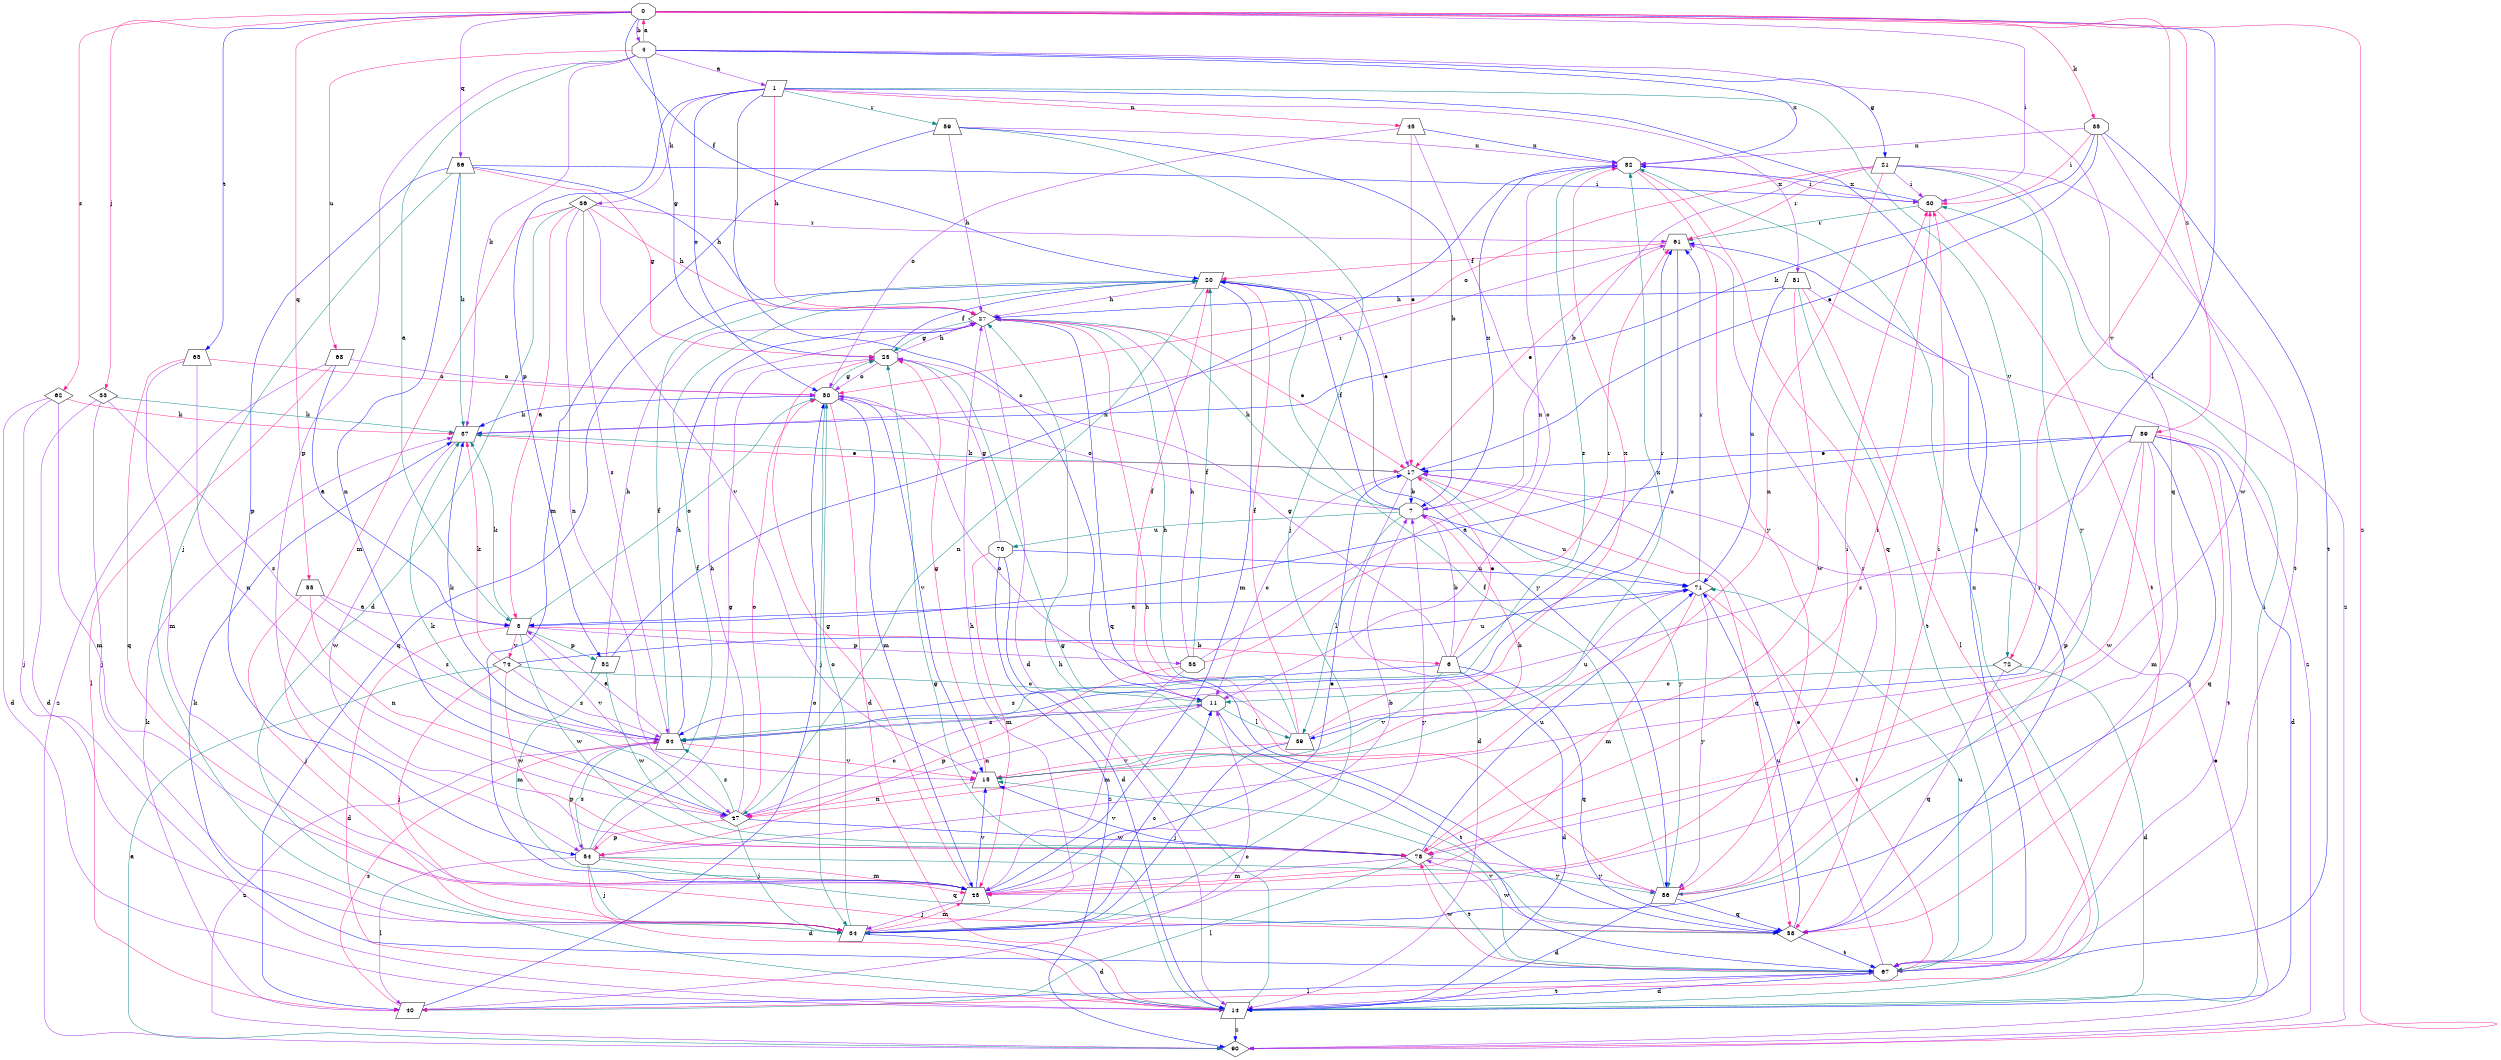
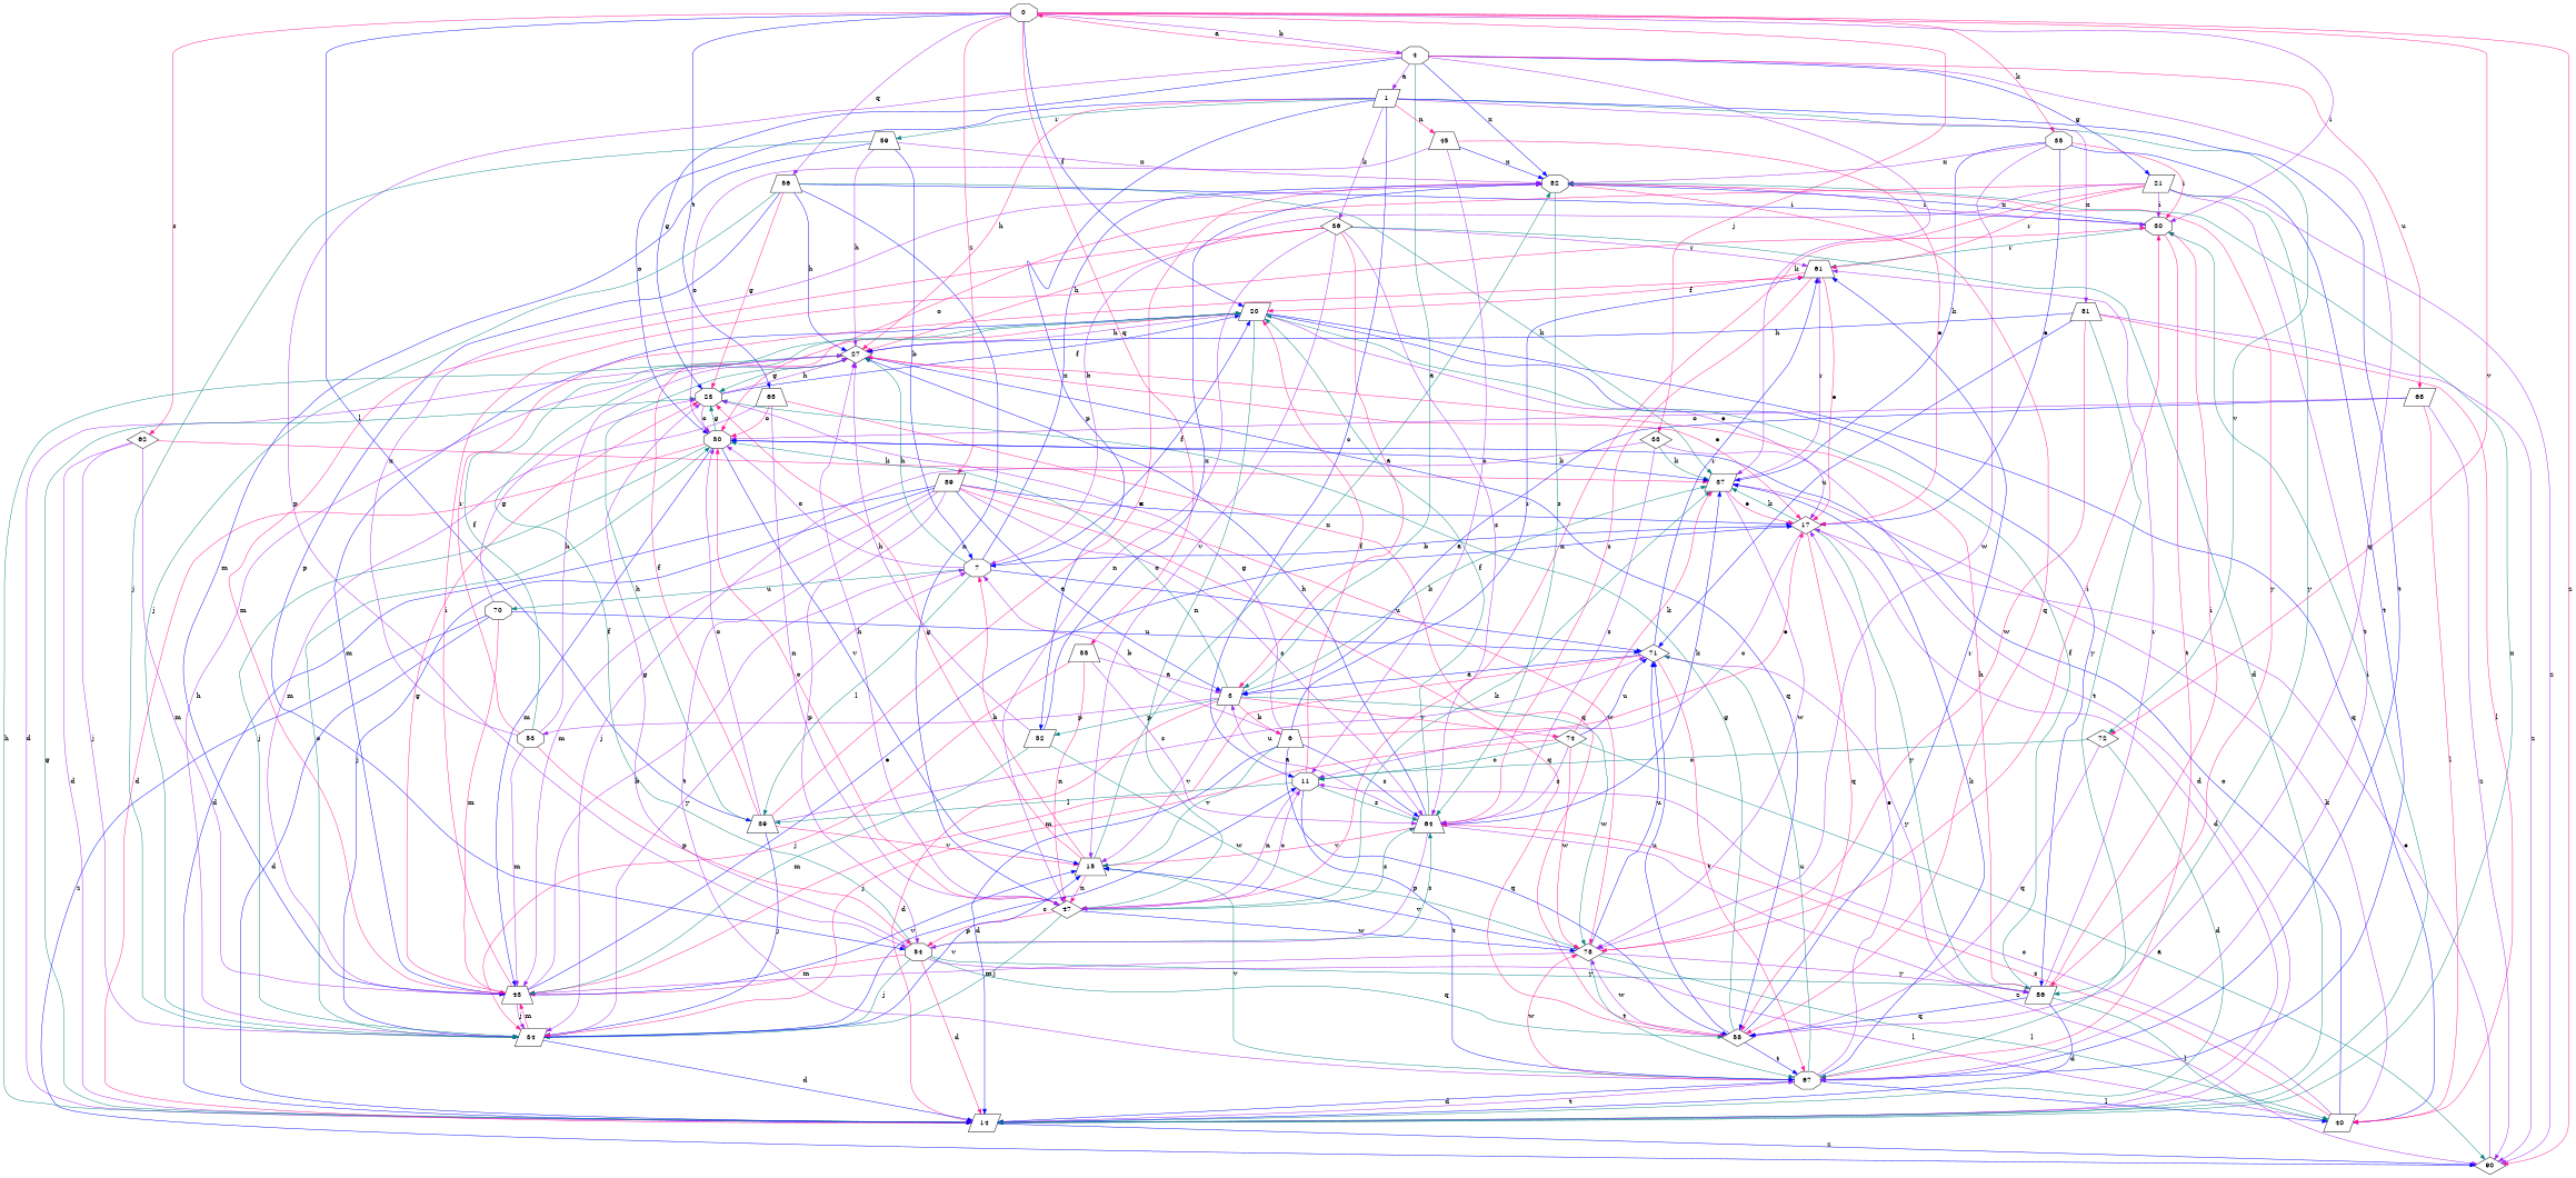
  strict digraph {
    node [shape=octagon]
    edge [color=purple]
    0
    4
    20 [shape=parallelogram]
    30
    33 [shape=diamond]
    35
    39 [shape=trapezium]
    55 [shape=trapezium]
    56 [shape=trapezium]
    62 [shape=diamond]
    65 [shape=trapezium]
    72 [shape=diamond]
    89 [shape=parallelogram]
    90 [shape=diamond]
    1 [shape=parallelogram]
    3 [shape=parallelogram]
    37 [shape=parallelogram]
    21 [shape=parallelogram]
    23
    54
    58 [shape=diamond]
    68 [shape=parallelogram]
    82
    27 [shape=diamond]
    17 [shape=diamond]
    47 [shape=diamond]
    86 [shape=parallelogram]
    43 [shape=trapezium]
    40 [shape=parallelogram]
    67
    61 [shape=trapezium]
    14 [shape=parallelogram]
    64 [shape=trapezium]
    34 [shape=parallelogram]
    78 [shape=diamond]
    50
    n37 [label=15 shape=trapezium]
    71 [shape=diamond]
    11
    36 [shape=diamond]
    45 [shape=trapezium]
    52 [shape=parallelogram]
    59 [shape=trapezium]
    81 [shape=trapezium]
    7
    6 [shape=trapezium]
    53
    74 [shape=diamond]
    70
    0 -> 4 [label=b]
    0 -> 20 [color=blue label=f]
    0 -> 30 [label=i]
    0 -> 33 [color=deeppink label=j]
    0 -> 35 [color=deeppink label=k]
    0 -> 39 [color=blue label=l]
    0 -> 55 [color=deeppink label=q]
    0 -> 56 [label=q]
    0 -> 62 [color=deeppink label=s]
    0 -> 65 [color=blue label=t]
    0 -> 72 [color=deeppink label=v]
    0 -> 89 [color=deeppink label=z]
    0 -> 90 [color=deeppink label=z]
    4 -> 0 [color=deeppink label=a]
    4 -> 1 [label=a]
    4 -> 3 [color=teal label=a]
    4 -> 37 [label=k]
    4 -> 21 [color=blue label=g]
    4 -> 23 [color=blue label=g]
    4 -> 54 [label=p]
    4 -> 58 [label=q]
    4 -> 68 [color=deeppink label=u]
    4 -> 82 [color=blue label=x]
    20 -> 27 [label=h]
    20 -> 17 [label=e]
    20 -> 47 [color=teal label=n]
    20 -> 86 [color=blue label=y]
    20 -> 43 [color=blue label=m]
    20 -> 40 [color=blue label=q]
    30 -> 82 [color=blue label=x]
    30 -> 67 [color=deeppink label=t]
    30 -> 61 [color=teal label=r]
    33 -> 37 [color=teal label=k]
    33 -> 14 [label=d]
    33 -> 64 [label=s]
    33 -> 34 [label=j]
    35 -> 30 [color=deeppink label=i]
    35 -> 37 [color=blue label=k]
    35 -> 82 [label=x]
    35 -> 17 [color=blue label=e]
    35 -> 67 [color=blue label=t]
    35 -> 78 [label=w]
    39 -> 20 [color=deeppink label=f]
    39 -> 82 [color=deeppink label=x]
    39 -> 27 [color=teal label=h]
    39 -> 34 [color=blue label=j]
    39 -> 50 [label=o]
    39 -> n37 [color=deeppink label=v]
    39 -> 71 [label=u]
    55 -> 3 [label=a]
    55 -> 47 [color=deeppink label=n]
    55 -> 64 [label=s]
    55 -> 34 [color=deeppink label=j]
    56 -> 30 [color=blue label=i]
    56 -> 37 [color=teal label=k]
    56 -> 23 [color=deeppink label=g]
    56 -> 54 [color=blue label=p]
    56 -> 27 [color=blue label=h]
    56 -> 47 [color=blue label=n]
    56 -> 34 [color=teal label=j]
    62 -> 37 [color=deeppink label=k]
    62 -> 43 [label=m]
    62 -> 14 [label=d]
    62 -> 34 [label=j]
    65 -> 58 [color=deeppink label=q]
    65 -> 47 [label=n]
    65 -> 43 [label=m]
    65 -> 50 [color=deeppink label=o]
    72 -> 58 [label=q]
    72 -> 14 [color=teal label=d]
    72 -> 11 [color=teal label=c]
    89 -> 3 [color=blue label=a]
    89 -> 54 [label=p]
    89 -> 58 [color=deeppink label=q]
    89 -> 17 [color=blue label=e]
    89 -> 43 [label=m]
    89 -> 67 [label=t]
    89 -> 14 [color=blue label=d]
    89 -> 64 [label=s]
    89 -> 34 [color=blue label=j]
    89 -> 78 [color=deeppink label=w]
    90 -> 17 [label=e]
    1 -> 72 [color=teal label=v]
    1 -> 27 [color=deeppink label=h]
    1 -> 67 [color=blue label=t]
    1 -> 50 [color=blue label=o]
    1 -> 11 [color=blue label=c]
    1 -> 36 [label=k]
    1 -> 45 [color=deeppink label=n]
    1 -> 52 [color=blue label=p]
    1 -> 59 [color=teal label=r]
    1 -> 81 [label=x]
    3 -> 37 [color=teal label=k]
    3 -> 14 [color=deeppink label=d]
    3 -> 78 [color=teal label=w]
    3 -> 50 [color=teal label=o]
    3 -> n37 [label=v]
    3 -> 52 [color=teal label=p]
    3 -> 6 [color=deeppink label=b]
    3 -> 53 [label=p]
    3 -> 74 [color=deeppink label=v]
    37 -> 17 [color=deeppink label=e]
    37 -> 61 [label=r]
    37 -> 78 [label=w]
    21 -> 30 [label=i]
    21 -> 90 [label=z]
    21 -> 47 [color=deeppink label=n]
    21 -> 86 [color=teal label=y]
    21 -> 67 [label=t]
    21 -> 61 [color=deeppink label=r]
    21 -> 50 [color=deeppink label=o]
    21 -> 7 [label=b]
    23 -> 20 [color=blue label=f]
    23 -> 27 [label=h]
    23 -> 50 [label=o]
    54 -> 20 [color=teal label=f]
    54 -> 23 [label=g]
    54 -> 58 [color=teal label=q]
    54 -> 86 [color=teal label=y]
    54 -> 43 [color=deeppink label=m]
    54 -> 40 [label=l]
    54 -> 14 [color=deeppink label=d]
    54 -> 64 [color=teal label=s]
    54 -> 34 [color=teal label=j]
    58 -> 23 [color=teal label=g]
    58 -> 67 [color=blue label=t]
    58 -> 61 [color=blue label=r]
    58 -> 78 [label=w]
    58 -> 71 [color=blue label=u]
    68 -> 90 [label=z]
    68 -> 3 [color=blue label=a]
    68 -> 40 [color=deeppink label=l]
    68 -> 50 [label=o]
    82 -> 30 [label=i]
    82 -> 58 [color=deeppink label=q]
    82 -> 86 [color=deeppink label=y]
    82 -> 64 [color=teal label=s]
    27 -> 23 [color=teal label=g]
    27 -> 58 [color=blue label=q]
    27 -> 17 [color=deeppink label=e]
    27 -> 14 [label=d]
    17 -> 37 [color=teal label=k]
    17 -> 58 [color=deeppink label=q]
    17 -> 86 [color=teal label=y]
    17 -> 14 [label=d]
    17 -> 11 [label=c]
    17 -> 7 [color=blue label=b]
    47 -> 37 [color=teal label=k]
    47 -> 54 [color=deeppink label=p]
    47 -> 27 [label=h]
    47 -> 64 [color=teal label=s]
    47 -> 34 [color=teal label=j]
    47 -> 78 [color=blue label=w]
    47 -> 50 [color=deeppink label=o]
    47 -> 11 [label=c]
    86 -> 20 [color=teal label=f]
    86 -> 30 [color=deeppink label=i]
    86 -> 58 [color=blue label=q]
    86 -> 27 [color=deeppink label=h]
+   86 -> 40 [color=teal label=l]
    86 -> 61 [label=r]
    86 -> 14 [color=blue label=d]
    43 -> 30 [color=deeppink label=i]
    43 -> 23 [color=deeppink label=g]
    43 -> 17 [color=blue label=e]
    43 -> 34 [label=j]
    43 -> n37 [color=blue label=v]
    43 -> 7 [label=b]
    40 -> 37 [label=k]
    40 -> 64 [color=deeppink label=s]
    40 -> 50 [color=blue label=o]
    40 -> 11 [label=c]
    67 -> 37 [color=blue label=k]
    67 -> 17 [label=e]
    67 -> 40 [color=blue label=l]
    67 -> 14 [color=blue label=d]
    67 -> 78 [color=deeppink label=w]
    67 -> n37 [color=teal label=v]
    67 -> 71 [color=teal label=u]
    61 -> 20 [color=deeppink label=f]
    61 -> 17 [color=deeppink label=e]
-   61 -> 64 [color=blue label=s]
+   61 -> 64 [color=deeppink label=s]
    14 -> 30 [color=teal label=i]
    14 -> 90 [color=blue label=z]
    14 -> 23 [color=teal label=g]
    14 -> 82 [color=teal label=x]
    14 -> 27 [color=teal label=h]
    14 -> 67 [label=t]
    64 -> 20 [color=teal label=f]
    64 -> 90 [label=z]
    64 -> 3 [label=a]
    64 -> 37 [color=blue label=k]
    64 -> 54 [label=p]
    64 -> 27 [color=blue label=h]
    64 -> n37 [color=deeppink label=v]
    34 -> 27 [label=h]
    34 -> 43 [color=deeppink label=m]
    34 -> 14 [color=blue label=d]
    34 -> 50 [color=teal label=o]
+   34 -> n37 [color=blue label=v]
    34 -> 11 [color=blue label=c]
    34 -> 7 [label=y]
    78 -> 30 [color=deeppink label=i]
    78 -> 86 [label=y]
    78 -> 43 [label=m]
    78 -> 40 [color=teal label=l]
    78 -> 67 [color=teal label=t]
    78 -> n37 [color=blue label=v]
    78 -> 71 [color=blue label=u]
    50 -> 37 [color=blue label=k]
    50 -> 23 [color=teal label=g]
    50 -> 43 [color=blue label=m]
    50 -> 14 [color=deeppink label=d]
    50 -> 34 [color=teal label=j]
    50 -> n37 [color=blue label=v]
    n37 -> 23 [color=deeppink label=g]
    n37 -> 82 [color=teal label=x]
    n37 -> 47 [color=deeppink label=n]
    n37 -> 7 [color=deeppink label=b]
    71 -> 3 [color=blue label=a]
    71 -> 86 [label=y]
    71 -> 43 [color=deeppink label=m]
    71 -> 67 [color=deeppink label=t]
    71 -> 61 [color=blue label=r]
    11 -> 20 [color=deeppink label=f]
    11 -> 39 [color=teal label=l]
    11 -> 47 [label=n]
    11 -> 67 [color=blue label=t]
    11 -> 64 [color=teal label=s]
    36 -> 3 [color=deeppink label=a]
    36 -> 27 [color=deeppink label=h]
    36 -> 47 [label=n]
    36 -> 43 [color=deeppink label=m]
    36 -> 61 [label=r]
    36 -> 14 [color=teal label=d]
    36 -> 64 [label=s]
    36 -> n37 [label=v]
    45 -> 82 [color=blue label=x]
    45 -> 17 [color=deeppink label=e]
    45 -> 50 [label=o]
    45 -> 11 [label=c]
    52 -> 82 [color=blue label=x]
    52 -> 27 [label=h]
    52 -> 43 [color=teal label=m]
    52 -> 78 [color=teal label=w]
    59 -> 82 [label=x]
    59 -> 27 [label=h]
    59 -> 43 [color=blue label=m]
    59 -> 34 [color=teal label=j]
    59 -> 7 [color=blue label=b]
    81 -> 90 [label=z]
    81 -> 27 [color=blue label=h]
    81 -> 40 [color=deeppink label=l]
    81 -> 67 [color=teal label=t]
    81 -> 78 [color=deeppink label=w]
    81 -> 71 [color=blue label=u]
    7 -> 20 [color=blue label=f]
    7 -> 39 [color=teal label=l]
    7 -> 82 [color=blue label=x]
    7 -> 27 [color=teal label=h]
    7 -> 50 [label=o]
    7 -> 71 [color=blue label=u]
    7 -> 70 [color=teal label=u]
    6 -> 23 [label=g]
    6 -> 58 [color=blue label=q]
    6 -> 17 [color=deeppink label=e]
    6 -> 61 [color=blue label=r]
    6 -> 14 [color=blue label=d]
    6 -> 64 [color=blue label=s]
    6 -> n37 [color=teal label=v]
    6 -> 7 [label=b]
    53 -> 20 [color=teal label=f]
    53 -> 54 [color=deeppink label=p]
    53 -> 82 [label=x]
    53 -> 27 [label=h]
    53 -> 43 [label=m]
    53 -> 61 [color=deeppink label=r]
    74 -> 90 [color=teal label=a]
    74 -> 37 [color=deeppink label=k]
    74 -> 64 [label=s]
    74 -> 34 [color=deeppink label=j]
    74 -> 78 [color=deeppink label=w]
    74 -> 71 [color=blue label=u]
    74 -> 11 [color=teal label=c]
    70 -> 90 [color=blue label=z]
    70 -> 23 [label=g]
    70 -> 43 [color=deeppink label=m]
    70 -> 14 [color=blue label=d]
    70 -> 71 [color=blue label=u]
  }
